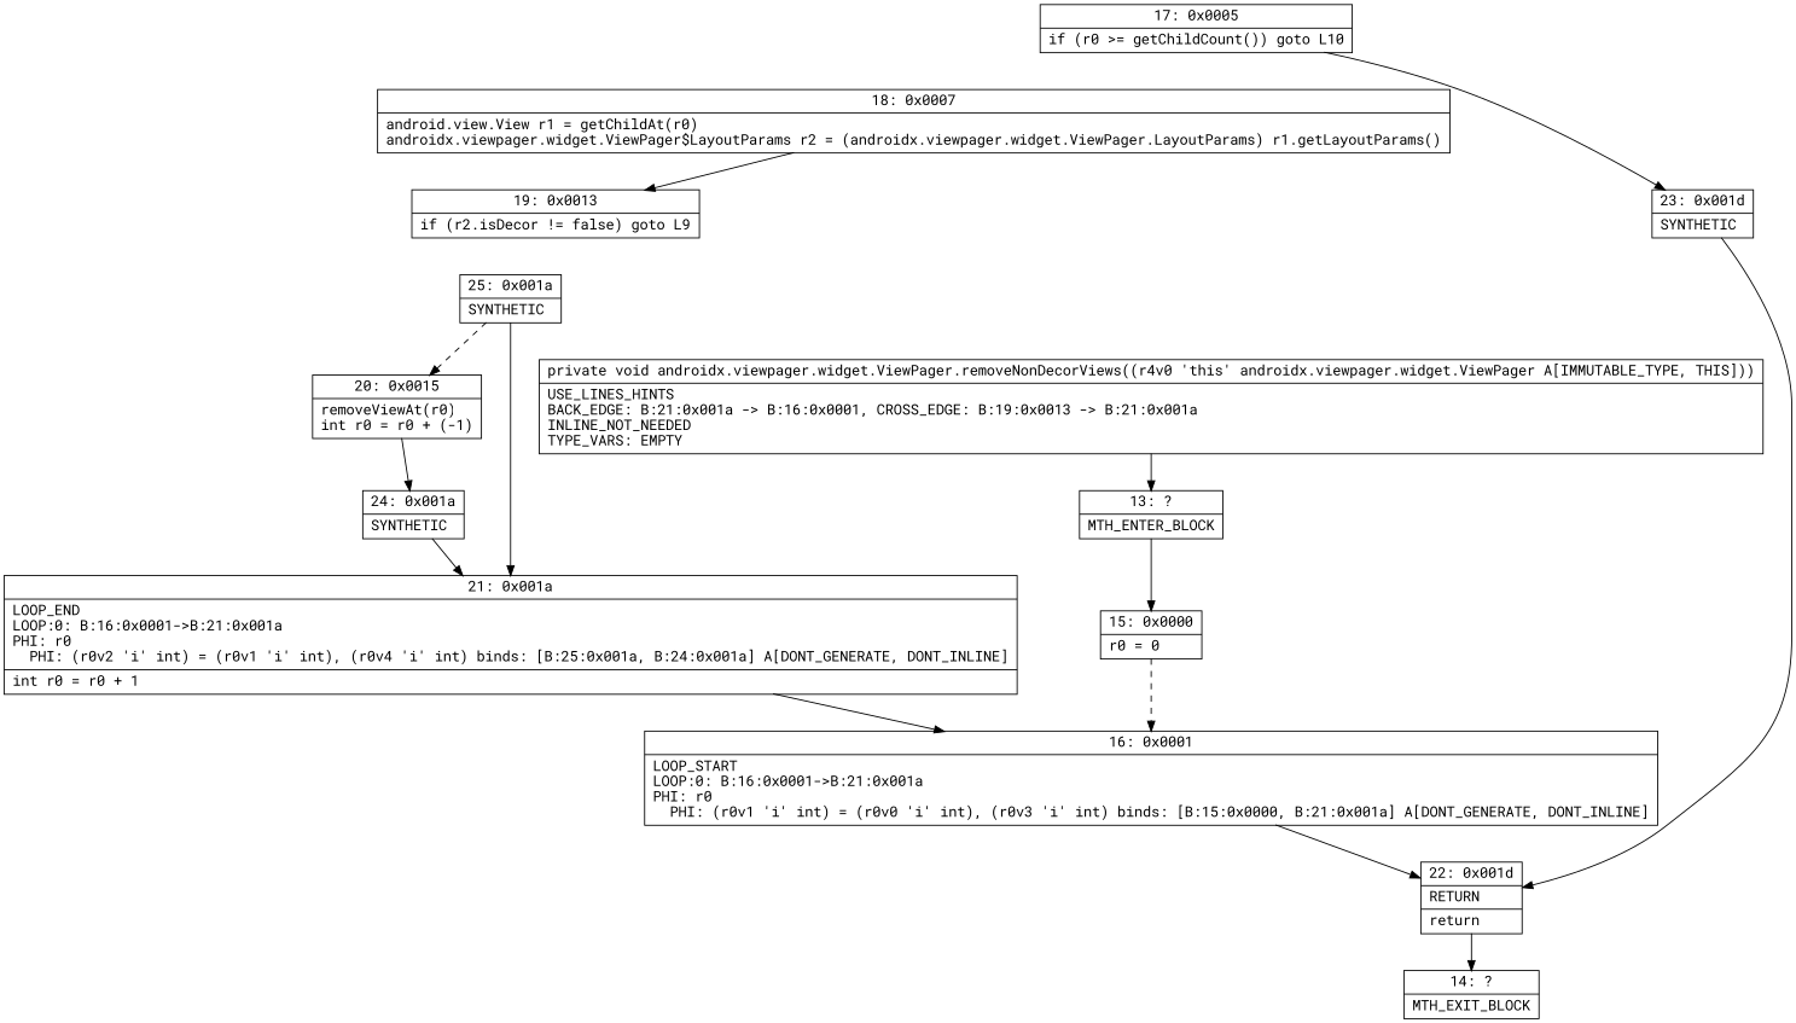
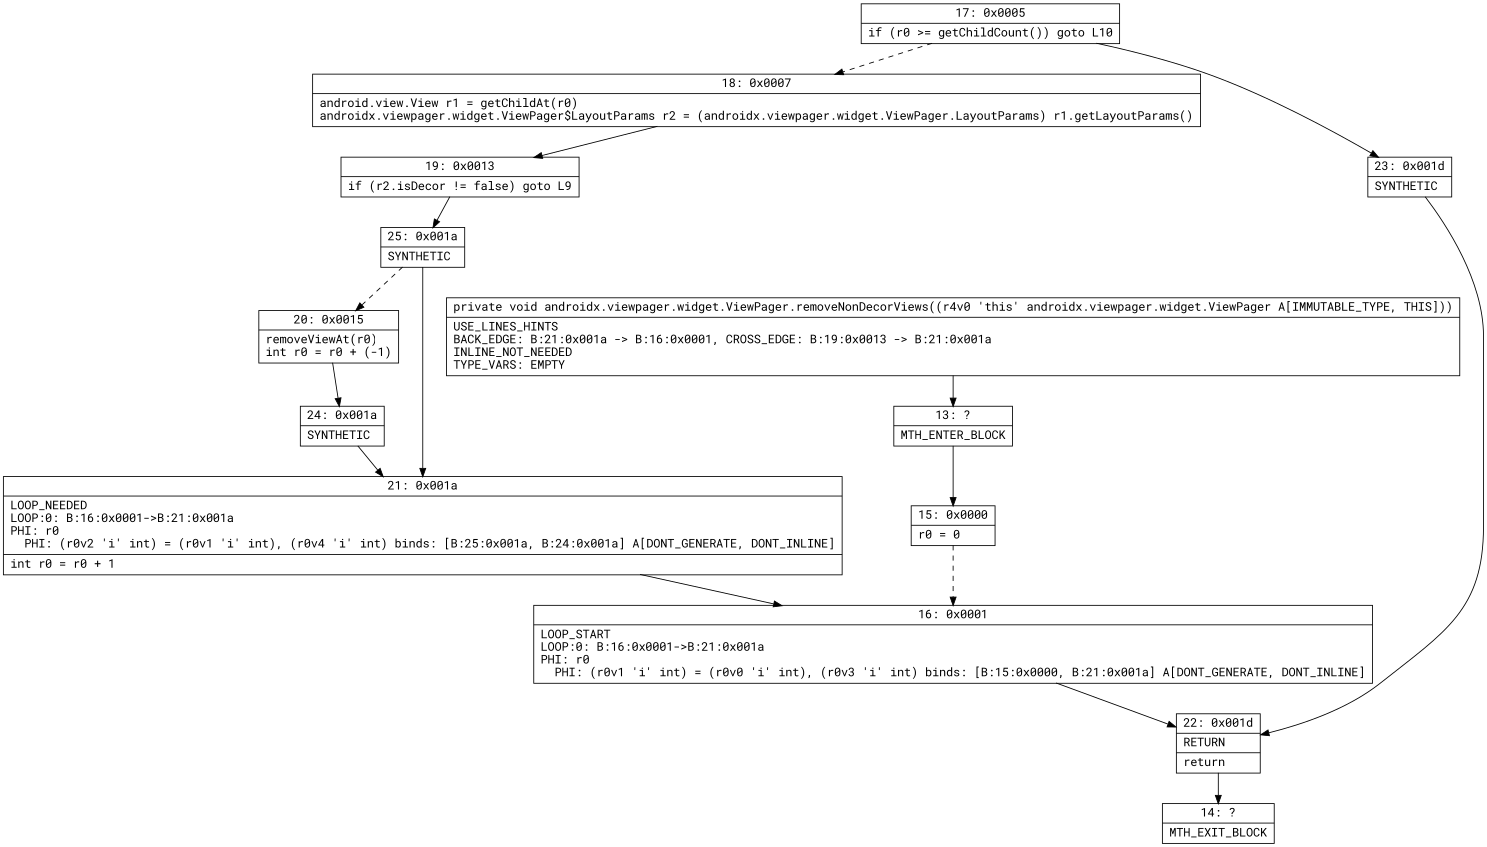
  digraph {
    fontname="Roboto Mono"
    node [fontname="Roboto Mono" shape=record]
    edge [fontname="Roboto Mono"]
    n1 [label="{13\:\ ?|MTH_ENTER_BLOCK\l}"]
    n2 [label="{15\:\ 0x0000|r0 = 0\l}"]
    n3 [label="{16\:\ 0x0001|LOOP_START\lLOOP:0: B:16:0x0001\-\>B:21:0x001a\lPHI: r0 \l  PHI: (r0v1 'i' int) = (r0v0 'i' int), (r0v3 'i' int) binds: [B:15:0x0000, B:21:0x001a] A[DONT_GENERATE, DONT_INLINE]\l}"]
    n4 [label="{22\:\ 0x001d|RETURN\l|return\l}"]
    n5 [label="{17\:\ 0x0005|if (r0 \>= getChildCount()) goto L10\l}"]
    n6 [label="{18\:\ 0x0007|android.view.View r1 = getChildAt(r0)\landroidx.viewpager.widget.ViewPager$LayoutParams r2 = (androidx.viewpager.widget.ViewPager.LayoutParams) r1.getLayoutParams()\l}"]
    n7 [label="{23\:\ 0x001d|SYNTHETIC\l}"]
    n8 [label="{19\:\ 0x0013|if (r2.isDecor != false) goto L9\l}"]
    n9 [label="{25\:\ 0x001a|SYNTHETIC\l}"]
    n10 [label="{20\:\ 0x0015|removeViewAt(r0)\lint r0 = r0 + (\-1)\l}"]
    n11 [label="{24\:\ 0x001a|SYNTHETIC\l}"]
-   n12 [label="{21\:\ 0x001a|LOOP_END\lLOOP:0: B:16:0x0001\-\>B:21:0x001a\lPHI: r0 \l  PHI: (r0v2 'i' int) = (r0v1 'i' int), (r0v4 'i' int) binds: [B:25:0x001a, B:24:0x001a] A[DONT_GENERATE, DONT_INLINE]\l|int r0 = r0 + 1\l}"]
+   n12 [label="{21\:\ 0x001a|LOOP_NEEDED\lLOOP:0: B:16:0x0001\-\>B:21:0x001a\lPHI: r0 \l  PHI: (r0v2 'i' int) = (r0v1 'i' int), (r0v4 'i' int) binds: [B:25:0x001a, B:24:0x001a] A[DONT_GENERATE, DONT_INLINE]\l|int r0 = r0 + 1\l}"]
    n13 [label="{14\:\ ?|MTH_EXIT_BLOCK\l}"]
    n14 [label="{private void androidx.viewpager.widget.ViewPager.removeNonDecorViews((r4v0 'this' androidx.viewpager.widget.ViewPager A[IMMUTABLE_TYPE, THIS]))  | USE_LINES_HINTS\lBACK_EDGE: B:21:0x001a \-\> B:16:0x0001, CROSS_EDGE: B:19:0x0013 \-\> B:21:0x001a\lINLINE_NOT_NEEDED\lTYPE_VARS: EMPTY\l}"]
    n1 -> n2
    n2 -> n3 [style=dashed]
    n3 -> n4
    n4 -> n13
+   n5 -> n6 [style=dashed]
    n5 -> n7
    n6 -> n8
    n7 -> n4
+   n8 -> n9
    n9 -> n10 [style=dashed]
    n9 -> n12
    n10 -> n11
    n11 -> n12
    n12 -> n3
    n14 -> n1
  }
